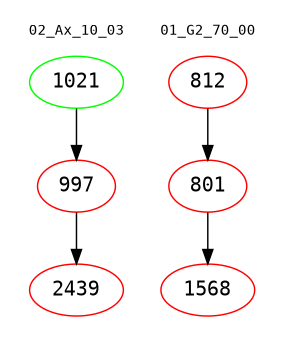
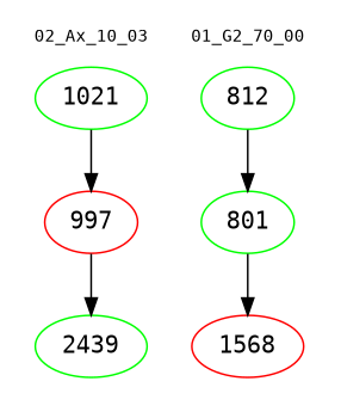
  digraph {
    fontname="DejaVu Sans Mono"
    node [color=green fontname="DejaVu Sans Mono"]
    edge [color=black fontname="DejaVu Sans Mono"]
    n1 [label=1021]
    n2 [color=red label=997]
-   n3 [color=red label=2439]
-   n4 [color=red label=812]
-   n5 [color=red label=801]
+   n3 [label=2439]
+   n4 [label=812]
+   n5 [label=801]
    n6 [color=red label=1568]
    subgraph cluster_1 {
      color=white
      fontsize=10
      label="02_Ax_10_03"
      n1
      n2
      n3
    }
    subgraph cluster_2 {
      color=white
      fontsize=10
      label="01_G2_70_00"
      n4
      n5
      n6
    }
    n1 -> n2
    n2 -> n3
    n4 -> n5
    n5 -> n6
  }
